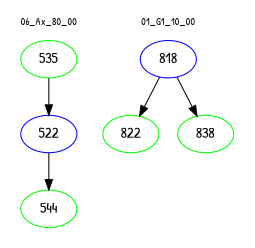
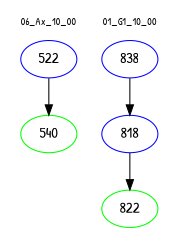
  digraph {
    fontname="Patrick Hand"
    node [color=green fontname="Patrick Hand"]
    edge [color=black fontname="Patrick Hand"]
-   n1 [label=535]
    n2 [color=blue label=522]
-   n3 [label=544]
+   n3 [label=540]
    n4 [label=822]
    n5 [color=blue label=818]
-   n6 [label=838]
+   n6 [color=blue label=838]
    subgraph cluster_1 {
      color=white
      fontsize=10
-     label="06_Ax_80_00"
-     n1
+     label="06_Ax_10_00"
      n2
      n3
    }
    subgraph cluster_2 {
      color=white
      fontsize=10
      label="01_G1_10_00"
      n4
      n5
      n6
    }
-   n1 -> n2
    n2 -> n3
    n5 -> n4
-   n5 -> n6
+   n6 -> n5
  }
